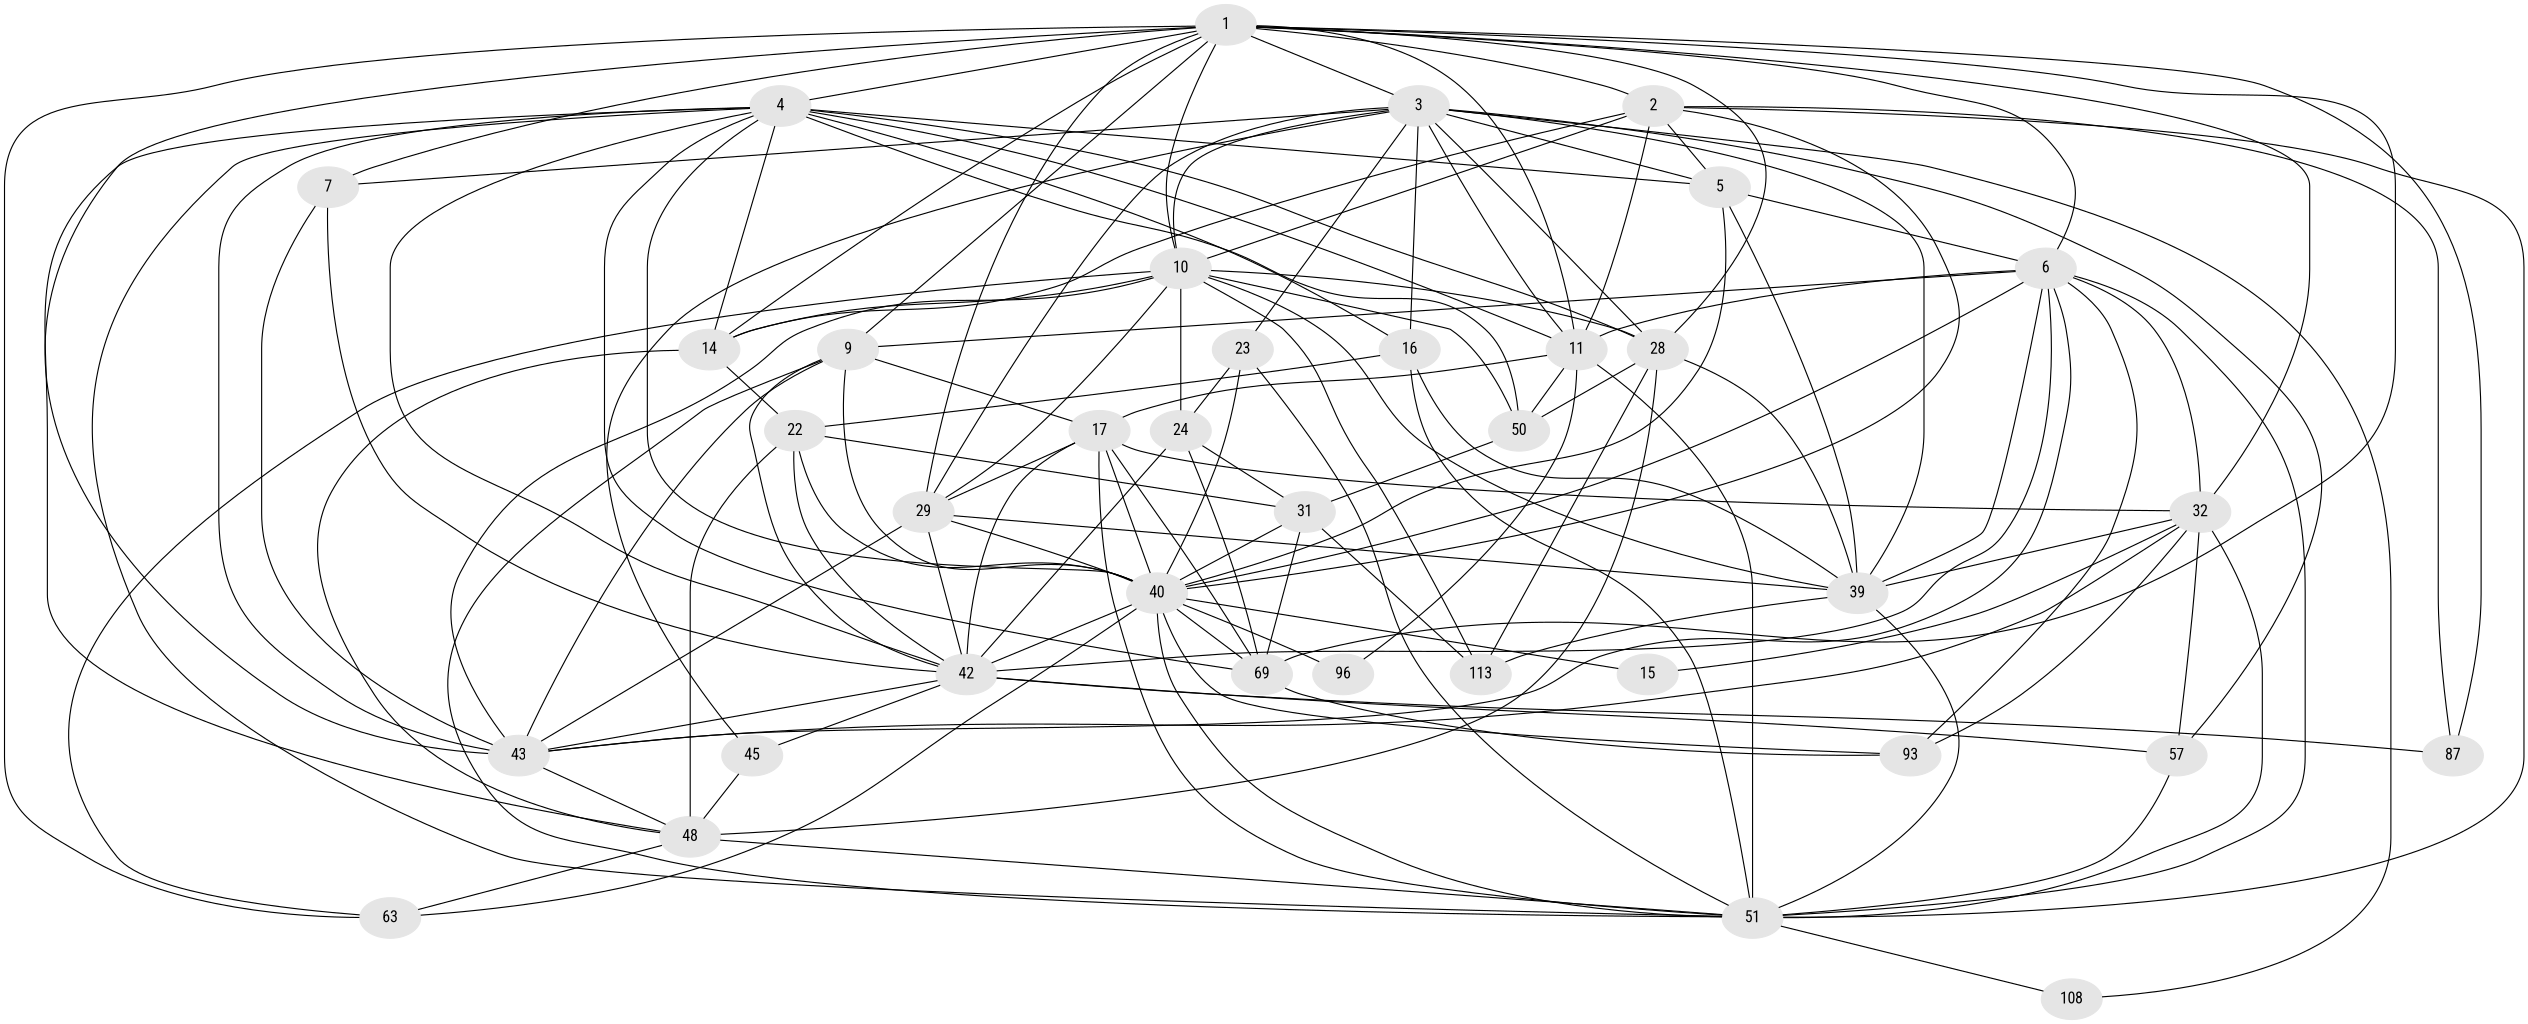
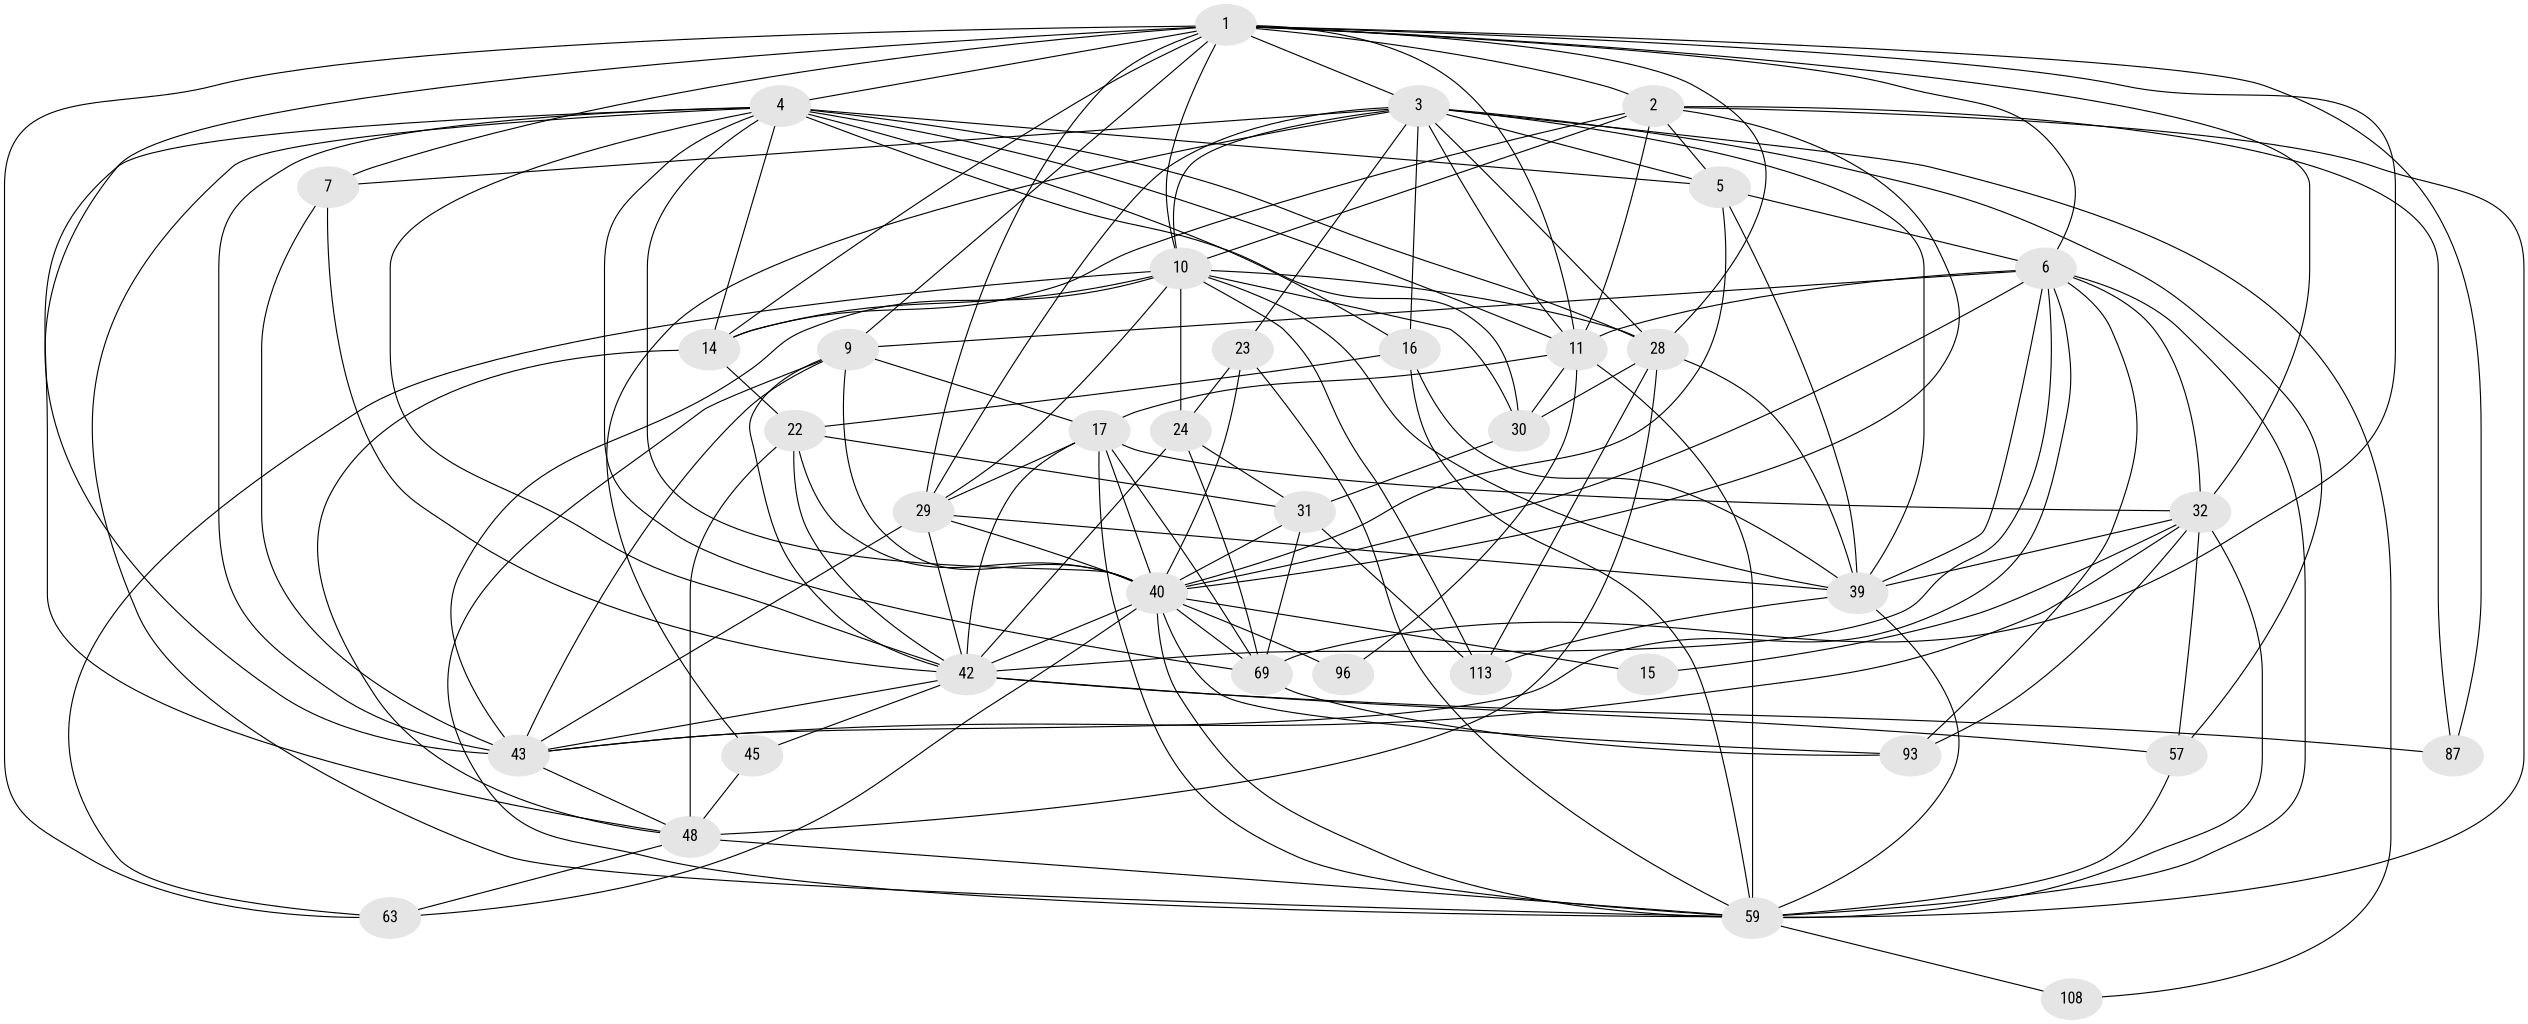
  graph {
    fontname="Roboto Condensed"
    node [color=gray90 fontname="Roboto Condensed" style=filled]
    edge [fontname="Roboto Condensed"]
    1 [super="+8+60+12+46+53"]
    2 [super="+13+75"]
    3 [super="+29+61"]
    4 [super="+94+47+35"]
    6 [super="+56+15"]
    7 [super="+36"]
    9 [super="+109"]
    10 [super="+19+34"]
    11 [super="+110+103+74"]
    14 [super="+51"]
    n11 [label=29 super="+26"]
    28 [super="+49+123+104"]
    32 [super="+33+97"]
    43 [super="+92+66"]
    63
    69 [super="+71+115+101"]
    87
    5 [super="+37+88"]
    40 [super="+76+106+62"]
-   59 [super="+65+80" label=51]
+   59 [super="+65+80"]
    16
    23 [super="+111+85"]
    39 [super="+107+112+50+44"]
    45
    57
    108
-   30 [label=50]
+   30
    42 [super="+89+54"]
    48 [super="+82+84"]
    93
    17 [super="+18+27"]
    24 [super="+38"]
    113
    96
    22 [super="+98"]
    n36 [label=15]
    31 [super="+67"]
    1 -- 2
    1 -- 3
    1 -- 4
    1 -- 6
    1 -- 7
    1 -- 9
    1 -- 10
    1 -- 11
    1 -- 14
    1 -- n11
    1 -- 28
    1 -- 32
    1 -- 43
    1 -- 63
    1 -- 69
    1 -- 87
    2 -- 10 [weight=2]
    2 -- 11
    2 -- 14
    2 -- 87
    2 -- 5
    2 -- 40
    2 -- 59 [weight=2]
    3 -- 7
    3 -- 10
    3 -- 11
    3 -- n11
    3 -- 28
    3 -- 5
    3 -- 16
    3 -- 23
    3 -- 39
    3 -- 45
    3 -- 57
    3 -- 108
    4 -- 11
    4 -- 14
    4 -- 28 [weight=2]
    4 -- 43
    4 -- 69
    4 -- 5
    4 -- 40
    4 -- 59
    4 -- 16
    4 -- 30
    4 -- 42
    4 -- 48
    6 -- 9
    6 -- 11 [weight=2]
    6 -- 32
    6 -- 43
    6 -- 40
    6 -- 59 [weight=2]
    6 -- 39 [weight=2]
    6 -- 42
    6 -- 93
    7 -- 43
    7 -- 42
    9 -- 43
    9 -- 40
    9 -- 59
    9 -- 42 [weight=2]
    9 -- 17
    10 -- 14
    10 -- n11
    10 -- 28
    10 -- 43 [weight=2]
    10 -- 63
    10 -- 39
    10 -- 30
    10 -- 24 [weight=2]
    10 -- 113
    11 -- 59
    11 -- 30
    11 -- 17
    11 -- 96
    14 -- 48
    14 -- 22
    n11 -- 43
    n11 -- 40
    n11 -- 39
    n11 -- 42
    28 -- 39
    28 -- 30
    28 -- 48
    28 -- 113
    32 -- 43
    32 -- 59
    32 -- 39
    32 -- 57
    32 -- 93
    32 -- n36
    43 -- 48
    69 -- 93
    5 -- 6
    5 -- 40
    5 -- 39 [weight=2]
    40 -- 63
    40 -- 69
    40 -- 59 [weight=2]
    40 -- 42 [weight=4]
    40 -- 93
    40 -- 96
    40 -- n36
    59 -- 108
    16 -- 59
    16 -- 39
    16 -- 22
    23 -- 40
    23 -- 59 [weight=2]
    23 -- 24
    39 -- 59 [weight=2]
    39 -- 113
    45 -- 48
    57 -- 59
    30 -- 31
    42 -- 43
    42 -- 87
    42 -- 45
    42 -- 57
    48 -- 63
    48 -- 59
    17 -- n11
    17 -- 32
    17 -- 69
    17 -- 40
    17 -- 59
    17 -- 42
    24 -- 69
    24 -- 42
    24 -- 31
    22 -- 40
    22 -- 42
    22 -- 48 [weight=2]
    22 -- 31
    31 -- 69
    31 -- 40
    31 -- 113
  }
